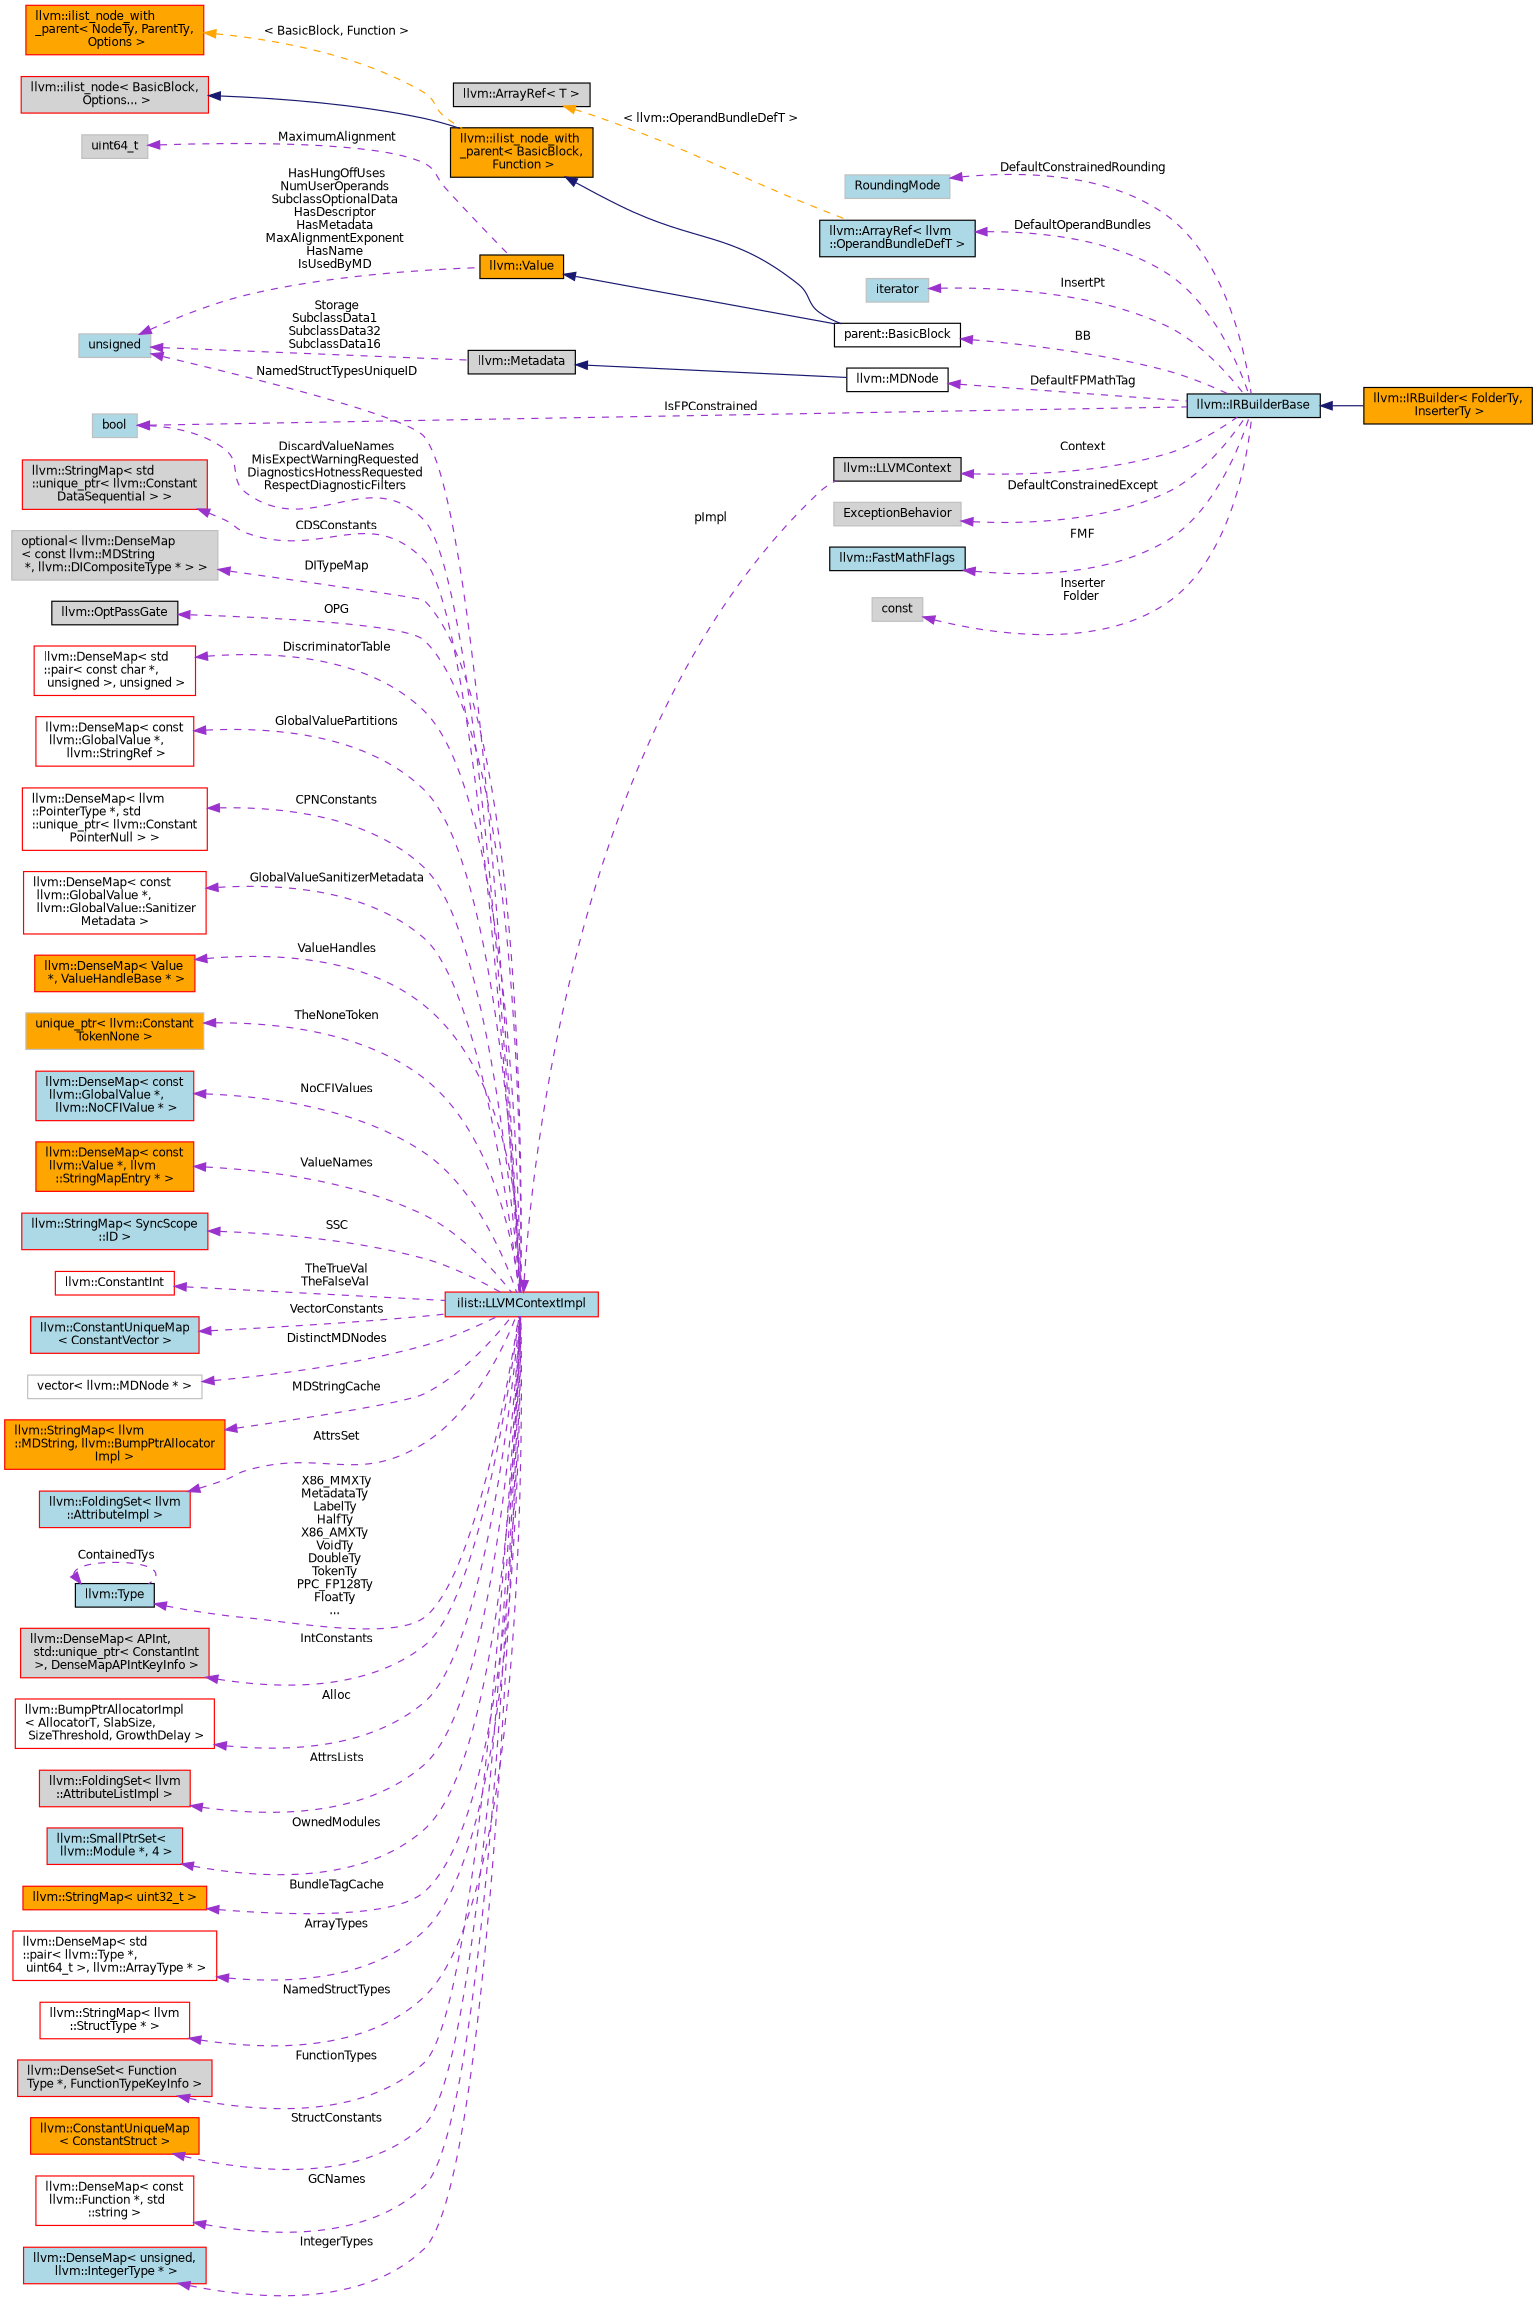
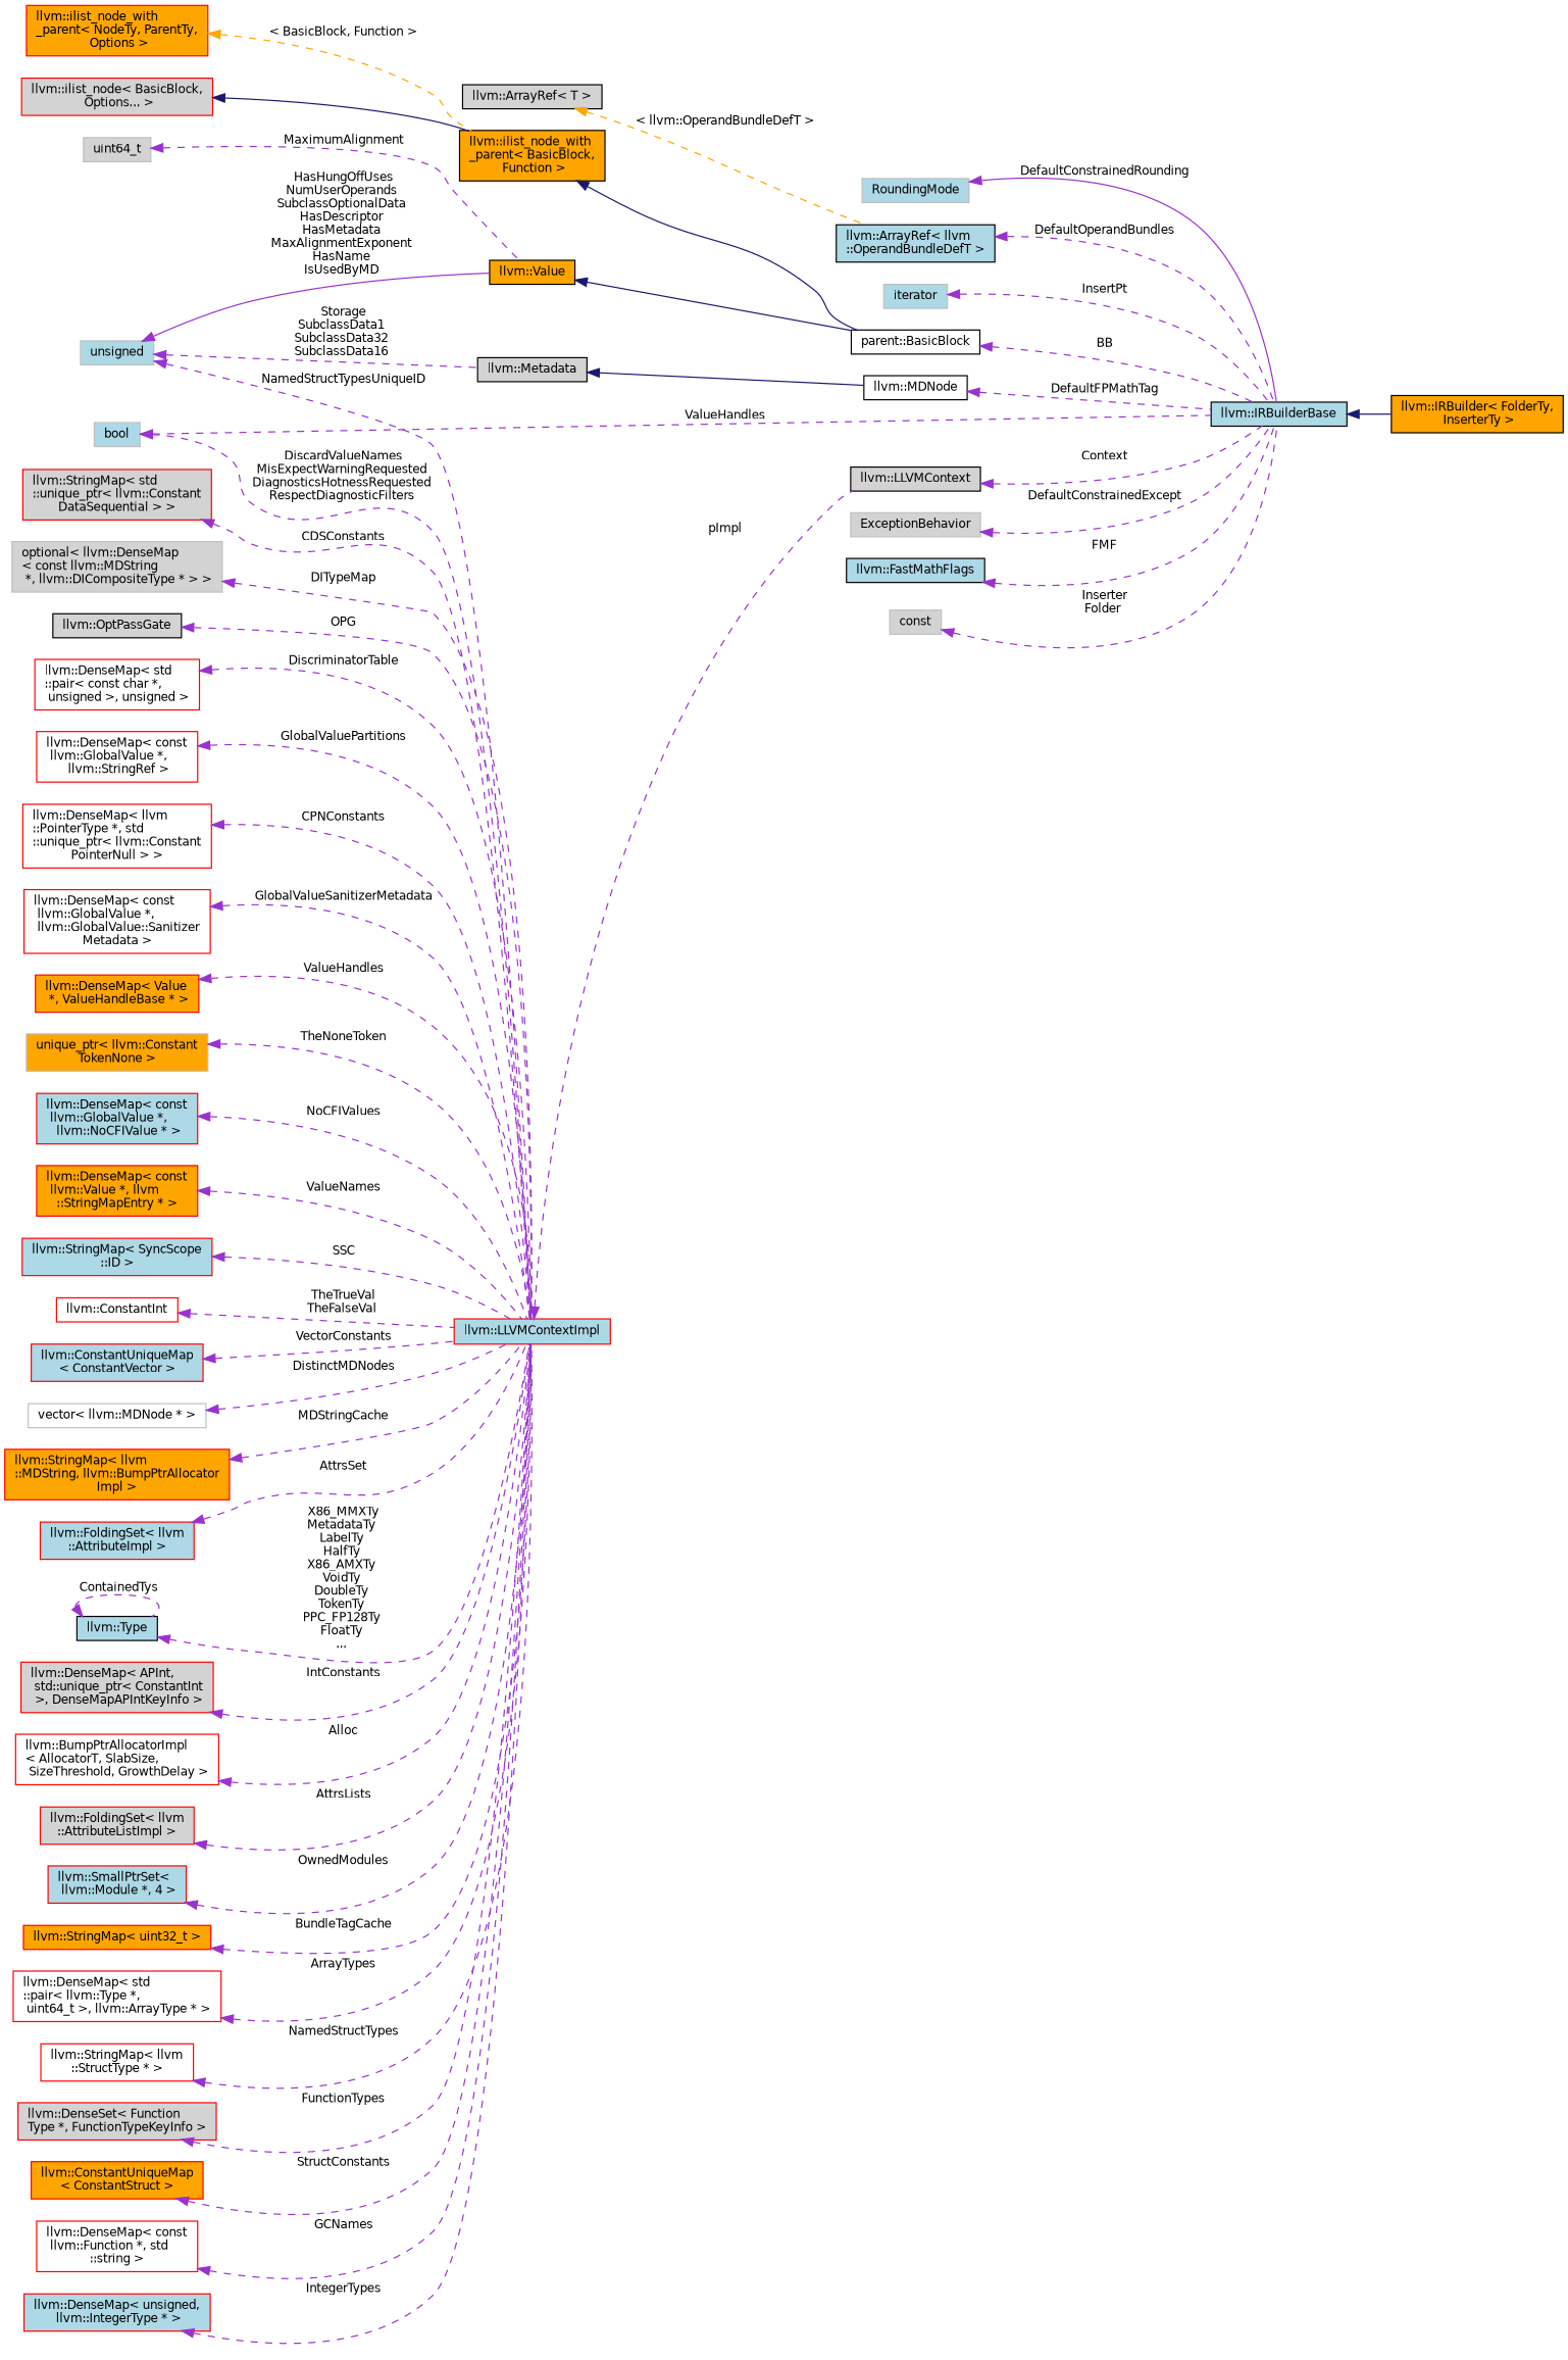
  digraph {
    rankdir=LR
    node [color=red fillcolor=lightblue fontname=Helvetica fontsize=10 shape=record style=filled]
    edge [color=darkorchid3 dir=back fontname=Helvetica fontsize=10 labelfontname=Helvetica labelfontsize=10 style=dashed]
    n1 [color=black fillcolor=orange fontcolor=black height=0.2 label="llvm::IRBuilder\< FolderTy,\l InserterTy \>" width=0.4]
    n2 [color=black height=0.2 label="llvm::IRBuilderBase" width=0.4]
    n3 [color=grey75 height=0.2 label=RoundingMode width=0.4]
    n4 [color=black height=0.2 label="llvm::ArrayRef\< llvm\l::OperandBundleDefT \>" width=0.4]
    n5 [color=black fillcolor=lightgrey height=0.2 label="llvm::ArrayRef\< T \>" width=0.4]
    n6 [color=grey75 height=0.2 label=iterator width=0.4]
    n7 [color=black fillcolor=white height=0.2 label="parent::BasicBlock" width=0.4]
    n8 [color=black fillcolor=orange height=0.2 label="llvm::Value" width=0.4]
    n9 [color=grey75 fillcolor=lightgrey height=0.2 label=uint64_t width=0.4]
    n10 [color=grey75 height=0.2 label=unsigned width=0.4]
-   n11 [height=0.2 label="ilist::LLVMContextImpl" width=0.4]
+   n11 [height=0.2 label="llvm::LLVMContextImpl" width=0.4]
    n12 [color=black fillcolor=lightgrey height=0.2 label="llvm::Metadata" width=0.4]
    n13 [color=black fillcolor=lightgrey height=0.2 label="llvm::LLVMContext" width=0.4]
    n14 [color=black height=0.2 label="llvm::Type" width=0.4]
    n15 [color=black fillcolor=white height=0.2 label="llvm::MDNode" width=0.4]
    n16 [color=black fillcolor=orange height=0.2 label="llvm::ilist_node_with\l_parent\< BasicBlock,\l Function \>" width=0.4]
    n17 [fillcolor=lightgrey height=0.2 label="llvm::ilist_node\< BasicBlock,\l Options... \>" width=0.4]
    n18 [fillcolor=orange height=0.2 label="llvm::ilist_node_with\l_parent\< NodeTy, ParentTy,\l Options \>" width=0.4]
    n19 [color=grey75 height=0.2 label=bool width=0.4]
    n20 [fillcolor=white height=0.2 label="llvm::BumpPtrAllocatorImpl\l\< AllocatorT, SlabSize,\l SizeThreshold, GrowthDelay \>" width=0.4]
    n21 [fillcolor=lightgrey height=0.2 label="llvm::FoldingSet\< llvm\l::AttributeListImpl \>" width=0.4]
    n22 [height=0.2 label="llvm::SmallPtrSet\<\l llvm::Module *, 4 \>" width=0.4]
    n23 [fillcolor=orange height=0.2 label="llvm::StringMap\< uint32_t \>" width=0.4]
    n24 [fillcolor=white height=0.2 label="llvm::DenseMap\< std\l::pair\< llvm::Type *,\l uint64_t \>, llvm::ArrayType * \>" width=0.4]
    n25 [fillcolor=white height=0.2 label="llvm::StringMap\< llvm\l::StructType * \>" width=0.4]
    n26 [fillcolor=lightgrey height=0.2 label="llvm::DenseSet\< Function\lType *, FunctionTypeKeyInfo \>" width=0.4]
    n27 [fillcolor=orange height=0.2 label="llvm::ConstantUniqueMap\l\< ConstantStruct \>" width=0.4]
    n28 [fillcolor=white height=0.2 label="llvm::DenseMap\< const\l llvm::Function *, std\l::string \>" width=0.4]
    n29 [height=0.2 label="llvm::DenseMap\< unsigned,\l llvm::IntegerType * \>" width=0.4]
    n30 [fillcolor=lightgrey height=0.2 label="llvm::StringMap\< std\l::unique_ptr\< llvm::Constant\lDataSequential \> \>" width=0.4]
    n31 [color=grey75 fillcolor=lightgrey height=0.2 label="optional\< llvm::DenseMap\l\< const llvm::MDString\l *, llvm::DICompositeType * \> \>" width=0.4]
    n32 [color=black fillcolor=lightgrey height=0.2 label="llvm::OptPassGate" width=0.4]
    n33 [fillcolor=white height=0.2 label="llvm::DenseMap\< std\l::pair\< const char *,\l unsigned \>, unsigned \>" width=0.4]
    n34 [fillcolor=white height=0.2 label="llvm::DenseMap\< const\l llvm::GlobalValue *,\l llvm::StringRef \>" width=0.4]
    n35 [fillcolor=white height=0.2 label="llvm::DenseMap\< llvm\l::PointerType *, std\l::unique_ptr\< llvm::Constant\lPointerNull \> \>" width=0.4]
    n36 [fillcolor=white height=0.2 label="llvm::DenseMap\< const\l llvm::GlobalValue *,\l llvm::GlobalValue::Sanitizer\lMetadata \>" width=0.4]
    n37 [fillcolor=orange height=0.2 label="llvm::DenseMap\< Value\l *, ValueHandleBase * \>" width=0.4]
    n38 [color=grey75 fillcolor=orange height=0.2 label="unique_ptr\< llvm::Constant\lTokenNone \>" width=0.4]
    n39 [height=0.2 label="llvm::DenseMap\< const\l llvm::GlobalValue *,\l llvm::NoCFIValue * \>" width=0.4]
    n40 [fillcolor=orange height=0.2 label="llvm::DenseMap\< const\l llvm::Value *, llvm\l::StringMapEntry * \>" width=0.4]
    n41 [height=0.2 label="llvm::StringMap\< SyncScope\l::ID \>" width=0.4]
    n42 [fillcolor=white height=0.2 label="llvm::ConstantInt" width=0.4]
    n43 [height=0.2 label="llvm::ConstantUniqueMap\l\< ConstantVector \>" width=0.4]
    n44 [color=grey75 fillcolor=white height=0.2 label="vector\< llvm::MDNode * \>" width=0.4]
    n45 [fillcolor=orange height=0.2 label="llvm::StringMap\< llvm\l::MDString, llvm::BumpPtrAllocator\lImpl \>" width=0.4]
    n46 [height=0.2 label="llvm::FoldingSet\< llvm\l::AttributeImpl \>" width=0.4]
    n47 [fillcolor=lightgrey height=0.2 label="llvm::DenseMap\< APInt,\l std::unique_ptr\< ConstantInt\l \>, DenseMapAPIntKeyInfo \>" width=0.4]
    n48 [color=grey75 fillcolor=lightgrey height=0.2 label=ExceptionBehavior width=0.4]
    n49 [color=black height=0.2 label="llvm::FastMathFlags" width=0.4]
    n50 [color=grey75 fillcolor=lightgrey height=0.2 label=const width=0.4]
    n2 -> n1 [color=midnightblue style=solid]
-   n3 -> n2 [label=" DefaultConstrainedRounding"]
+   n3 -> n2 [label=" DefaultConstrainedRounding" style=solid]
    n4 -> n2 [label=" DefaultOperandBundles"]
    n5 -> n4 [color=orange label=" \< llvm::OperandBundleDefT \>"]
    n6 -> n2 [label=" InsertPt"]
    n7 -> n2 [label=" BB"]
    n8 -> n7 [color=midnightblue style=solid]
    n9 -> n8 [label=" MaximumAlignment"]
-   n10 -> n8 [label=" HasHungOffUses\nNumUserOperands\nSubclassOptionalData\nHasDescriptor\nHasMetadata\nMaxAlignmentExponent\nHasName\nIsUsedByMD"]
+   n10 -> n8 [label=" HasHungOffUses\nNumUserOperands\nSubclassOptionalData\nHasDescriptor\nHasMetadata\nMaxAlignmentExponent\nHasName\nIsUsedByMD" style=solid]
    n10 -> n11 [label=" NamedStructTypesUniqueID"]
    n10 -> n12 [label=" Storage\nSubclassData1\nSubclassData32\nSubclassData16"]
    n11 -> n13 [label=" pImpl"]
    n12 -> n15 [color=midnightblue style=solid]
    n13 -> n2 [label=" Context"]
    n14 -> n11 [label=" X86_MMXTy\nMetadataTy\nLabelTy\nHalfTy\nX86_AMXTy\nVoidTy\nDoubleTy\nTokenTy\nPPC_FP128Ty\nFloatTy\n..."]
    n14 -> n14 [label=" ContainedTys"]
    n15 -> n2 [label=" DefaultFPMathTag"]
    n16 -> n7 [color=midnightblue style=solid]
    n17 -> n16 [color=midnightblue style=solid]
    n18 -> n16 [color=orange label=" \< BasicBlock, Function \>"]
-   n19 -> n2 [label=" IsFPConstrained"]
+   n19 -> n2 [label=" ValueHandles"]
    n19 -> n11 [label=" DiscardValueNames\nMisExpectWarningRequested\nDiagnosticsHotnessRequested\nRespectDiagnosticFilters"]
    n20 -> n11 [label=" Alloc"]
    n21 -> n11 [label=" AttrsLists"]
    n22 -> n11 [label=" OwnedModules"]
    n23 -> n11 [label=" BundleTagCache"]
    n24 -> n11 [label=" ArrayTypes"]
    n25 -> n11 [label=" NamedStructTypes"]
    n26 -> n11 [label=" FunctionTypes"]
    n27 -> n11 [label=" StructConstants"]
    n28 -> n11 [label=" GCNames"]
    n29 -> n11 [label=" IntegerTypes"]
    n30 -> n11 [label=" CDSConstants"]
    n31 -> n11 [label=" DITypeMap"]
    n32 -> n11 [label=" OPG"]
    n33 -> n11 [label=" DiscriminatorTable"]
    n34 -> n11 [label=" GlobalValuePartitions"]
    n35 -> n11 [label=" CPNConstants"]
    n36 -> n11 [label=" GlobalValueSanitizerMetadata"]
    n37 -> n11 [label=" ValueHandles"]
    n38 -> n11 [label=" TheNoneToken"]
    n39 -> n11 [label=" NoCFIValues"]
    n40 -> n11 [label=" ValueNames"]
    n41 -> n11 [label=" SSC"]
    n42 -> n11 [label=" TheTrueVal\nTheFalseVal"]
    n43 -> n11 [label=" VectorConstants"]
    n44 -> n11 [label=" DistinctMDNodes"]
    n45 -> n11 [label=" MDStringCache"]
    n46 -> n11 [label=" AttrsSet"]
    n47 -> n11 [label=" IntConstants"]
    n48 -> n2 [label=" DefaultConstrainedExcept"]
    n49 -> n2 [label=" FMF"]
    n50 -> n2 [label=" Inserter\nFolder"]
  }
